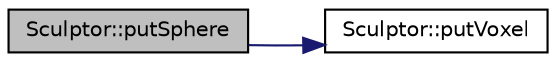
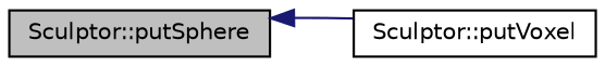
  digraph {
    rankdir=LR
    node [color=black fontname=Helvetica fontsize=10 shape=record style=filled]
    n1 [fillcolor=grey75 fontcolor=black height=0.2 label="Sculptor::putSphere" width=0.4]
    n2 [fillcolor=white height=0.2 label="Sculptor::putVoxel" width=0.4]
-   n1 -> n2 [color=midnightblue fontname=Helvetica fontsize=10 labelfontname=Helvetica labelfontsize=10 style=solid]
+   n2 -> n1 [color=midnightblue fontname=Helvetica fontsize=10 labelfontname=Helvetica labelfontsize=10 style=solid]
  }
